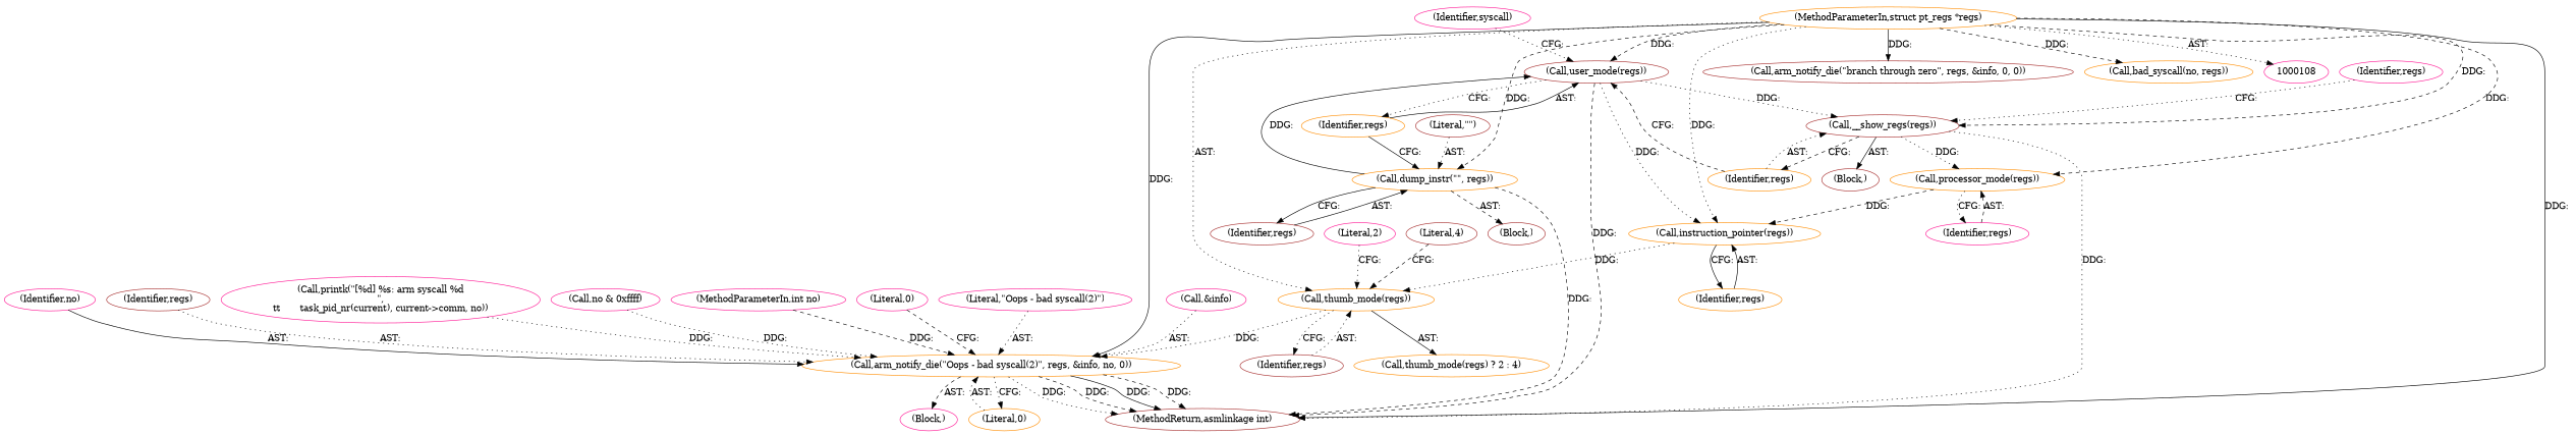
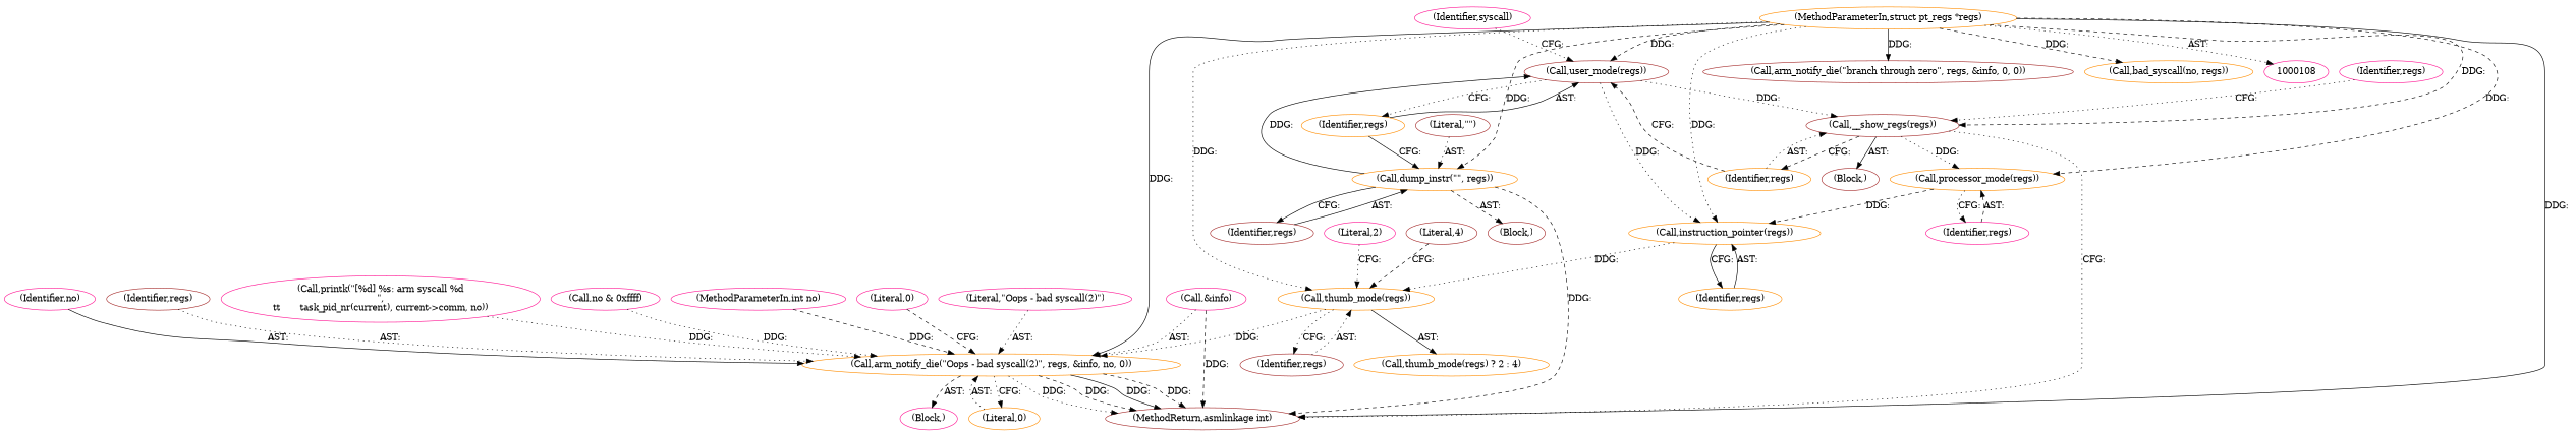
  digraph {
    node [color=deeppink]
    edge [style=dotted]
    n1 [color=darkorange label="(Call,thumb_mode(regs))"]
    n2 [color=darkorange label="(Call,arm_notify_die(\"Oops - bad syscall(2)\", regs, &info, no, 0))"]
    n3 [color=brown label="(Identifier,regs)"]
    n4 [color=darkorange label="(Call,thumb_mode(regs) ? 2 : 4)"]
    n5 [color=brown label="(MethodReturn,asmlinkage int)"]
    n6 [label="(Block,)"]
    n7 [color=darkorange label="(Literal,0)"]
    n8 [color=darkorange label="(Call,instruction_pointer(regs))"]
    n9 [color=darkorange label="(Identifier,regs)"]
    n10 [color=brown label="(Call,user_mode(regs))"]
    n11 [color=brown label="(Call,__show_regs(regs))"]
    n12 [color=darkorange label="(Identifier,regs)"]
    n13 [color=darkorange label="(Call,processor_mode(regs))"]
    n14 [color=brown label="(Block,)"]
    n15 [color=darkorange label="(Identifier,regs)"]
    n16 [color=darkorange label="(Call,dump_instr(\"\", regs))"]
    n17 [color=brown label="(Block,)"]
    n18 [color=brown label="(Identifier,regs)"]
    n19 [color=darkorange label="(MethodParameterIn,struct pt_regs *regs)"]
    n20 [color=brown label="(Call,arm_notify_die(\"branch through zero\", regs, &info, 0, 0))"]
    n21 [color=darkorange label="(Call,bad_syscall(no, regs))"]
    1000108
    n23 [label="(Identifier,regs)"]
    n24 [label="(Call,&info)"]
    n25 [label="(Literal,0)"]
    n26 [label="(Literal,2)"]
    n27 [label="(Literal,\"Oops - bad syscall(2)\")"]
    n28 [color=brown label="(Literal,4)"]
    n29 [label="(Identifier,no)"]
    n30 [label="(Call,no & 0xffff)"]
    n31 [label="(Identifier,regs)"]
    n32 [color=brown label="(Identifier,regs)"]
    n33 [color=brown label="(Literal,\"\")"]
    n34 [label="(Call,printk(\"[%d] %s: arm syscall %d\n\",\n\t\t       task_pid_nr(current), current->comm, no))"]
    n35 [label="(MethodParameterIn,int no)"]
    n36 [label="(Identifier,syscall)"]
    n1 -> n2 [label="DDG: "]
    n1 -> n3 [label="CFG: "]
    n1 -> n4 [label="AST: " style=solid]
    n2 -> n5 [label="DDG: " style=dashed]
    n2 -> n5 [label="DDG: " style=solid]
    n2 -> n5 [label="DDG: " style=dashed]
    n2 -> n5 [label="DDG: "]
    n2 -> n6 [label="AST: " style=dashed]
    n2 -> n7 [label="CFG: "]
    n3 -> n1 [label="AST: "]
    n7 -> n2 [label="AST: "]
    n8 -> n1 [label="DDG: "]
    n8 -> n9 [label="CFG: " style=solid]
    n9 -> n8 [label="AST: " style=solid]
-   n10 -> n5 [label="DDG: " style=dashed]
+   n24 -> n5 [label="DDG: " style=dashed]
    n10 -> n8 [label="DDG: "]
    n10 -> n11 [label="DDG: "]
    n10 -> n12 [label="CFG: "]
-   n11 -> n5 [label="DDG: "]
+   n11 -> n5 [label="CFG: "]
    n11 -> n13 [label="DDG: "]
    n11 -> n14 [label="AST: " style=solid]
    n11 -> n15 [label="CFG: " style=dashed]
    n12 -> n10 [label="AST: " style=solid]
    n12 -> n16 [label="CFG: " style=solid]
    n13 -> n8 [label="DDG: " style=dashed]
    n13 -> n23 [label="CFG: "]
    n15 -> n10 [label="CFG: " style=dashed]
    n15 -> n11 [label="AST: "]
    n16 -> n5 [label="DDG: " style=dashed]
    n16 -> n10 [label="DDG: " style=solid]
    n16 -> n17 [label="AST: " style=dashed]
    n16 -> n18 [label="CFG: " style=solid]
    n18 -> n16 [label="AST: " style=solid]
-   n19 -> n1 [label="AST: "]
+   n19 -> n1 [label="DDG: "]
    n19 -> n2 [label="DDG: " style=solid]
    n19 -> n5 [label="DDG: " style=solid]
    n19 -> n8 [label="DDG: "]
    n19 -> n10 [label="DDG: " style=dashed]
    n19 -> n11 [label="DDG: " style=dashed]
    n19 -> n13 [label="DDG: " style=dashed]
    n19 -> n16 [label="DDG: " style=dashed]
    n19 -> n20 [label="DDG: " style=solid]
    n19 -> n21 [label="DDG: " style=dashed]
    n19 -> 1000108 [label="AST: "]
    n23 -> n13 [label="AST: " style=dashed]
    n24 -> n2 [label="AST: "]
    n25 -> n2 [label="CFG: " style=dashed]
    n26 -> n1 [label="CFG: "]
    n27 -> n2 [label="AST: "]
    n28 -> n1 [label="CFG: " style=dashed]
    n29 -> n2 [label="AST: " style=solid]
    n30 -> n2 [label="DDG: "]
    n31 -> n11 [label="CFG: "]
    n32 -> n2 [label="AST: "]
    n33 -> n16 [label="AST: "]
    n34 -> n2 [label="DDG: "]
    n35 -> n2 [label="DDG: " style=dashed]
    n36 -> n10 [label="CFG: "]
  }
